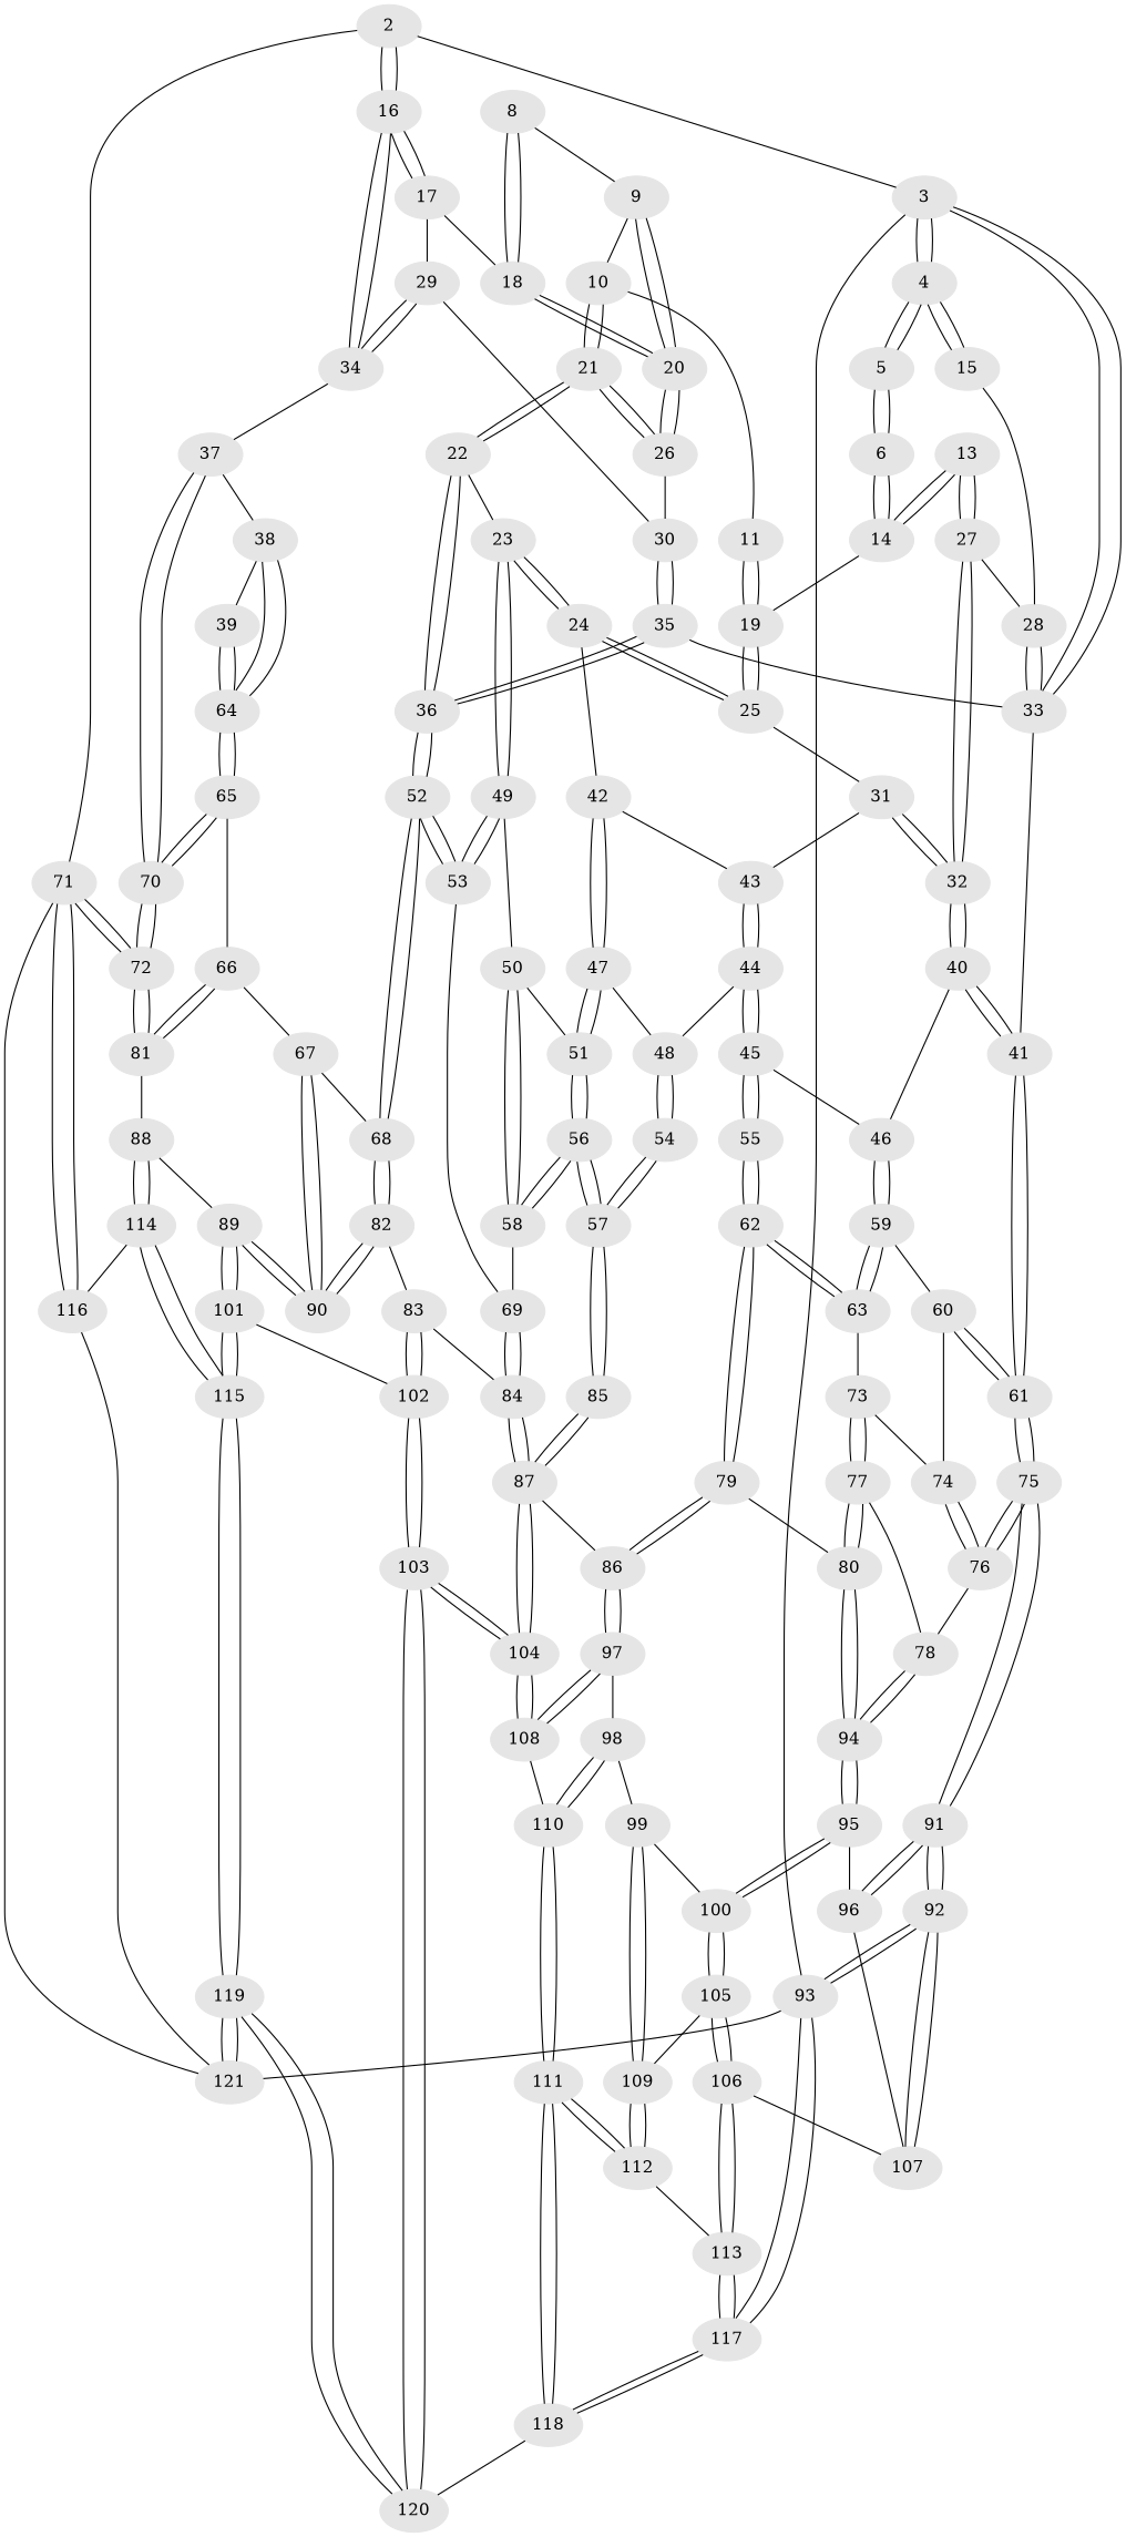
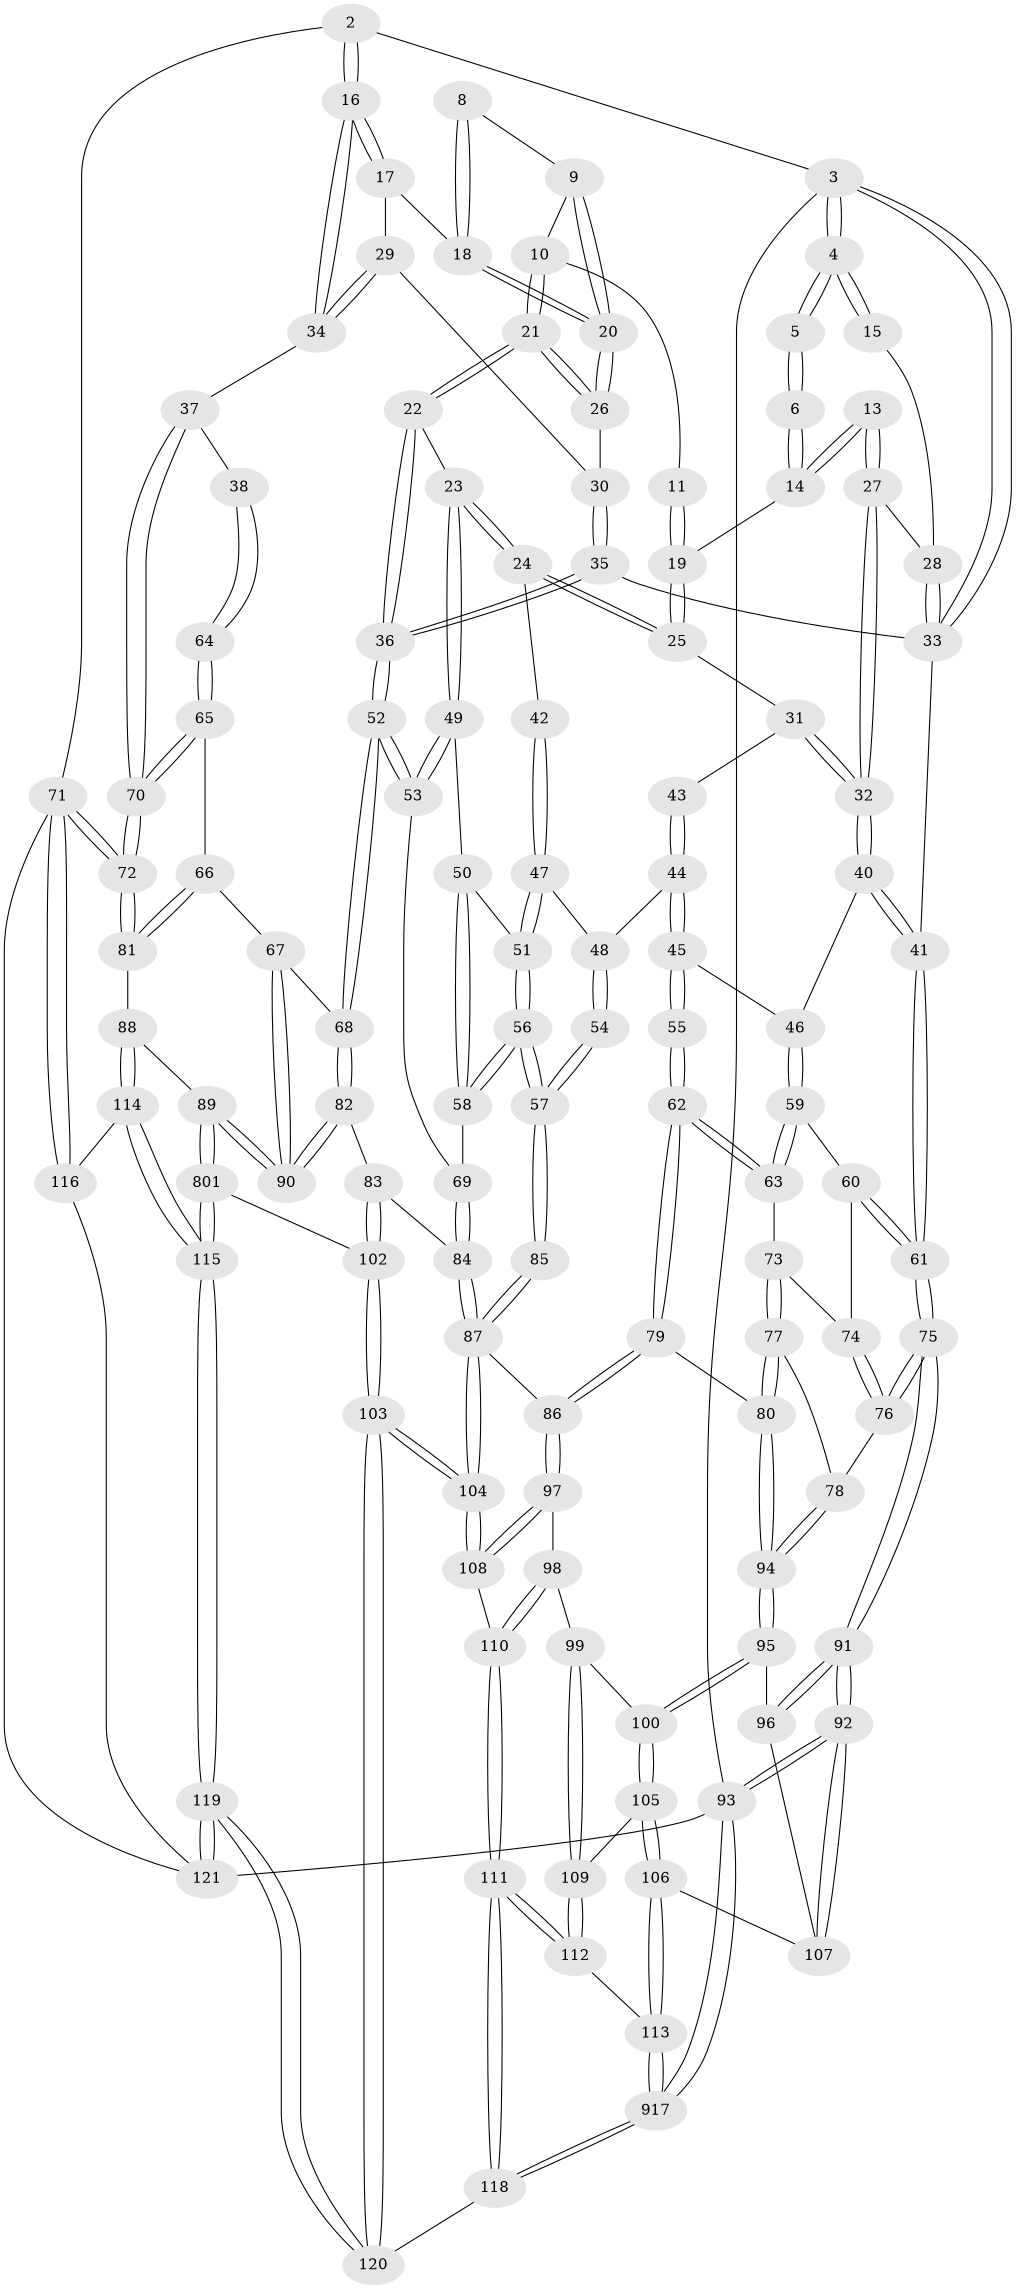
  graph {
    node [color=gray90 style=filled]
    2
    3
    16
    71
    8
    9
    18
    4
    33
    93
    17
    34
    72
    116
    121
    5
    15
    41
-   117
+   117 [label=917]
    6
    28
    14
    19
    11
    10
    20
    21
    26
    22
    25
    13
    27
    32
    29
    37
    30
    31
    23
    36
    24
    49
    52
    42
    50
    53
    43
    47
    35
    40
    44
    46
    61
    38
    70
-   39
    64
    68
    65
    59
    75
    48
    51
    45
    55
    54
    62
    60
    63
    56
    57
    58
    69
    82
    84
    85
    79
    87
    74
    73
    76
    91
    80
    86
    77
    66
    67
    81
    90
    88
    83
    78
    92
    96
    94
    95
    97
    89
    114
    102
    103
    104
    98
    108
-   101
+   101 [label=801]
    115
    107
    118
    100
    105
    99
    110
    109
    111
    112
    106
    119
    120
    113
    2 -- 3
    2 -- 16
    2 -- 16
    2 -- 71
    3 -- 4
    3 -- 4
    3 -- 33
    3 -- 33
    3 -- 93
    16 -- 17
    16 -- 17
    16 -- 34
    16 -- 34
    71 -- 72
    71 -- 72
    71 -- 116
    71 -- 116
    71 -- 121
    8 -- 9
    8 -- 18
    8 -- 18
    9 -- 10
    9 -- 20
    9 -- 20
    18 -- 20
    18 -- 20
    4 -- 5
    4 -- 5
    4 -- 15
    4 -- 15
    33 -- 41
    93 -- 121
    93 -- 117
    93 -- 117
    17 -- 18
    17 -- 29
    34 -- 37
    72 -- 81
    72 -- 81
    116 -- 121
    5 -- 6
    5 -- 6
    15 -- 28
    41 -- 61
    41 -- 61
    117 -- 118
    117 -- 118
    6 -- 14
    6 -- 14
    28 -- 33
    28 -- 33
    14 -- 19
    19 -- 25
    19 -- 25
    11 -- 19
    11 -- 19
    10 -- 11
    10 -- 21
    10 -- 21
    20 -- 26
    20 -- 26
    21 -- 26
    21 -- 26
    21 -- 22
    21 -- 22
    26 -- 30
    22 -- 23
    22 -- 36
    22 -- 36
    25 -- 31
    13 -- 14
    13 -- 14
    13 -- 27
    13 -- 27
    27 -- 28
    27 -- 32
    27 -- 32
    32 -- 40
    32 -- 40
    29 -- 34
    29 -- 34
    29 -- 30
    37 -- 38
    37 -- 70
    37 -- 70
    30 -- 35
    30 -- 35
    31 -- 32
    31 -- 32
    31 -- 43
    23 -- 24
    23 -- 24
    23 -- 49
    23 -- 49
    36 -- 52
    36 -- 52
    24 -- 25
    24 -- 25
    24 -- 42
    49 -- 50
    49 -- 53
    49 -- 53
    52 -- 53
    52 -- 53
    52 -- 68
    52 -- 68
-   42 -- 43
    42 -- 47
    42 -- 47
    50 -- 51
    50 -- 58
    50 -- 58
    53 -- 69
    43 -- 44
    43 -- 44
    47 -- 48
    47 -- 51
    47 -- 51
    35 -- 33
    35 -- 36
    35 -- 36
    40 -- 41
    40 -- 41
    40 -- 46
    44 -- 48
    44 -- 45
    44 -- 45
    46 -- 59
    46 -- 59
    61 -- 75
    61 -- 75
-   38 -- 39
    38 -- 64
    38 -- 64
    70 -- 72
    70 -- 72
-   39 -- 64
-   39 -- 64
    64 -- 65
    64 -- 65
    68 -- 82
    68 -- 82
    65 -- 70
    65 -- 70
    65 -- 66
    59 -- 60
    59 -- 63
    59 -- 63
    75 -- 76
    75 -- 76
    75 -- 91
    75 -- 91
    48 -- 54
    48 -- 54
    51 -- 56
    51 -- 56
    45 -- 46
    45 -- 55
    45 -- 55
    55 -- 62
    55 -- 62
    54 -- 57
    54 -- 57
    62 -- 63
    62 -- 63
    62 -- 79
    62 -- 79
    60 -- 61
    60 -- 61
    60 -- 74
    63 -- 73
    56 -- 57
    56 -- 57
    56 -- 58
    56 -- 58
    57 -- 85
    57 -- 85
    58 -- 69
    69 -- 84
    69 -- 84
    82 -- 90
    82 -- 90
    82 -- 83
    84 -- 87
    84 -- 87
    85 -- 87
    85 -- 87
    79 -- 80
    79 -- 86
    79 -- 86
    87 -- 86
    87 -- 104
    87 -- 104
    74 -- 76
    74 -- 76
    73 -- 74
    73 -- 77
    73 -- 77
    76 -- 78
    91 -- 92
    91 -- 92
    91 -- 96
    91 -- 96
    80 -- 94
    80 -- 94
    86 -- 97
    86 -- 97
    77 -- 80
    77 -- 80
    77 -- 78
    66 -- 67
    66 -- 81
    66 -- 81
    67 -- 68
    67 -- 90
    67 -- 90
    81 -- 88
    88 -- 89
    88 -- 114
    88 -- 114
    83 -- 84
    83 -- 102
    83 -- 102
    78 -- 94
    78 -- 94
    92 -- 93
    92 -- 93
    92 -- 107
    92 -- 107
    96 -- 107
    94 -- 95
    94 -- 95
    95 -- 96
    95 -- 100
    95 -- 100
    97 -- 98
    97 -- 108
    97 -- 108
    89 -- 90
    89 -- 90
    89 -- 101
    89 -- 101
    114 -- 116
    114 -- 115
    114 -- 115
    102 -- 103
    102 -- 103
    103 -- 104
    103 -- 104
    103 -- 120
    103 -- 120
    104 -- 108
    104 -- 108
    98 -- 99
    98 -- 110
    98 -- 110
    108 -- 110
    101 -- 102
    101 -- 115
    101 -- 115
    115 -- 119
    115 -- 119
    118 -- 120
    100 -- 105
    100 -- 105
    105 -- 109
    105 -- 106
    105 -- 106
    99 -- 100
    99 -- 109
    99 -- 109
    110 -- 111
    110 -- 111
    109 -- 112
    109 -- 112
    111 -- 118
    111 -- 118
    111 -- 112
    111 -- 112
    112 -- 113
    106 -- 107
    106 -- 113
    106 -- 113
    119 -- 121
    119 -- 121
    119 -- 120
    119 -- 120
    113 -- 117
    113 -- 117
  }
